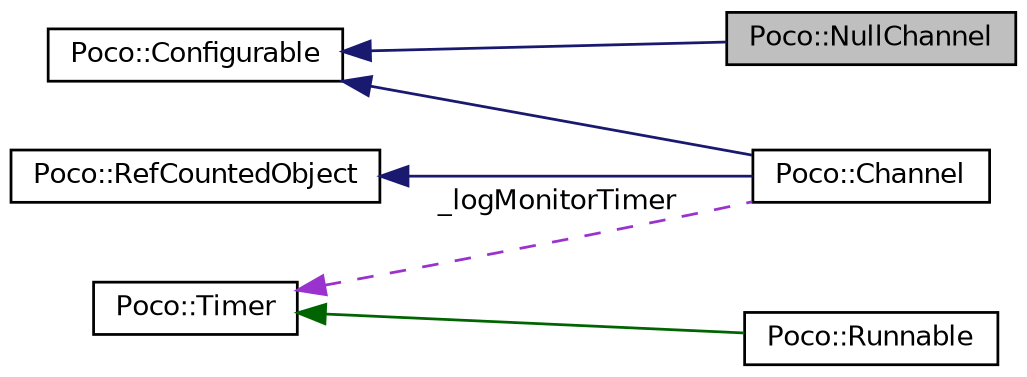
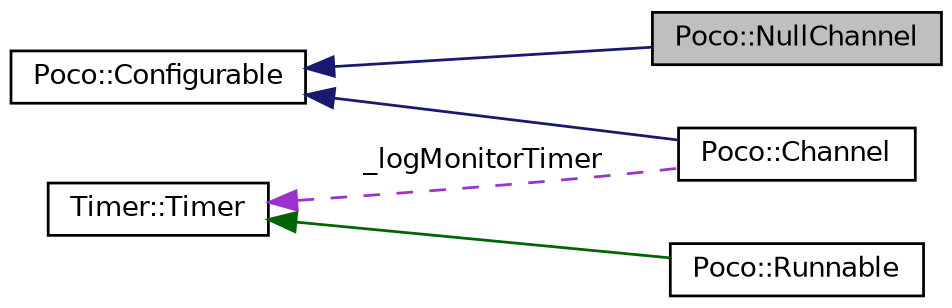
  digraph {
    rankdir=LR
    node [color=black fillcolor=white fontname=Helvetica fontsize=10 shape=record style=filled]
    edge [color=midnightblue dir=back fontname=Helvetica fontsize=10 labelfontname=Helvetica labelfontsize=10 style=solid]
    n1 [fillcolor=grey75 fontcolor=black height=0.2 label="Poco::NullChannel" width=0.4]
    n2 [height=0.2 label="Poco::Channel" width=0.4]
    n3 [height=0.2 label="Poco::Configurable" width=0.4]
-   n4 [height=0.2 label="Poco::RefCountedObject" width=0.4]
-   n5 [height=0.2 label="Poco::Timer" width=0.4]
+   n5 [height=0.2 label="Timer::Timer" width=0.4]
    n6 [height=0.2 label="Poco::Runnable" width=0.4]
    n3 -> n1
    n3 -> n2
-   n4 -> n2
    n5 -> n2 [color=darkorchid3 label=" _logMonitorTimer" style=dashed]
    n5 -> n6 [color=darkgreen]
  }
